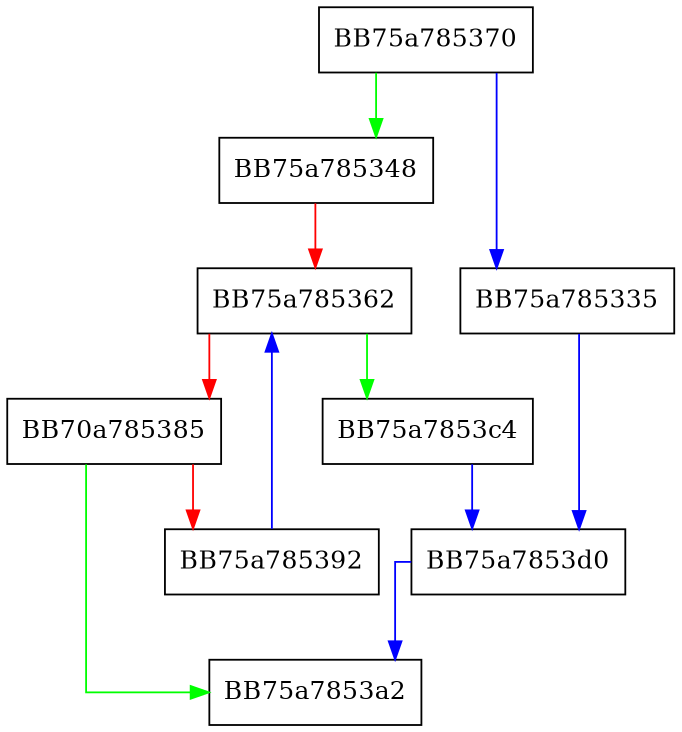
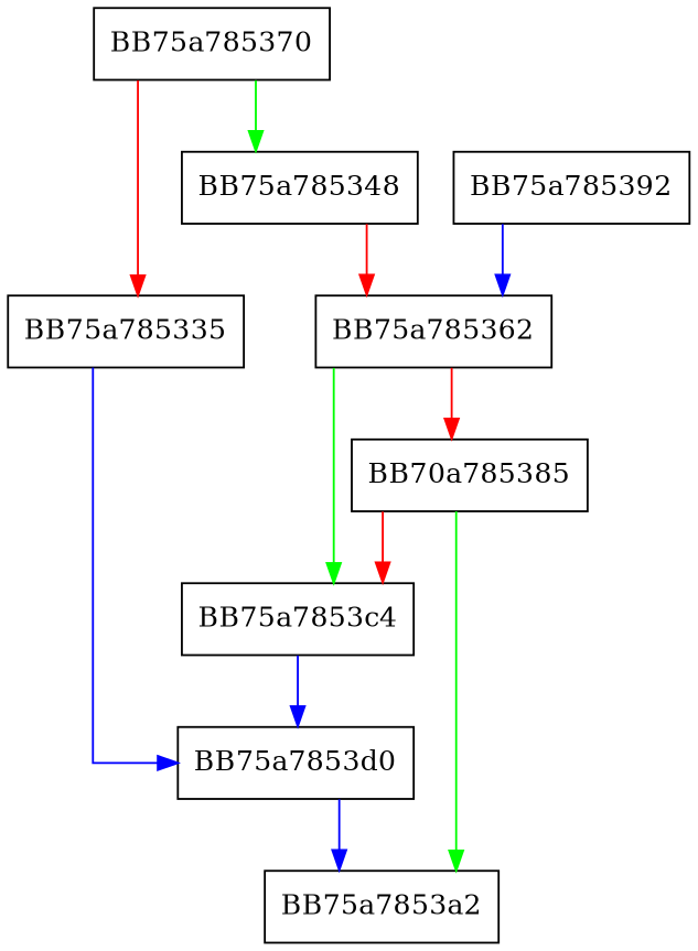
  digraph {
    splines=ortho
    node [shape=box]
    edge [color=red]
    n1 [label=BB75a785370]
    BB75a785348
    BB75a785335
    BB75a785362
    BB75a7853d0
    BB75a7853c4
    n7 [label=BB70a785385]
    BB75a7853a2
    n9 [label=BB75a785392]
    n1 -> BB75a785348 [color=green]
-   n1 -> BB75a785335 [color=blue]
+   n1 -> BB75a785335
    BB75a785348 -> BB75a785362
    BB75a785335 -> BB75a7853d0 [color=blue]
    BB75a785362 -> BB75a7853c4 [color=green]
    BB75a785362 -> n7
    BB75a7853d0 -> BB75a7853a2 [color=blue]
    BB75a7853c4 -> BB75a7853d0 [color=blue]
    n7 -> BB75a7853a2 [color=green]
-   n7 -> n9
+   n7 -> BB75a7853c4
    n9 -> BB75a785362 [color=blue]
  }
